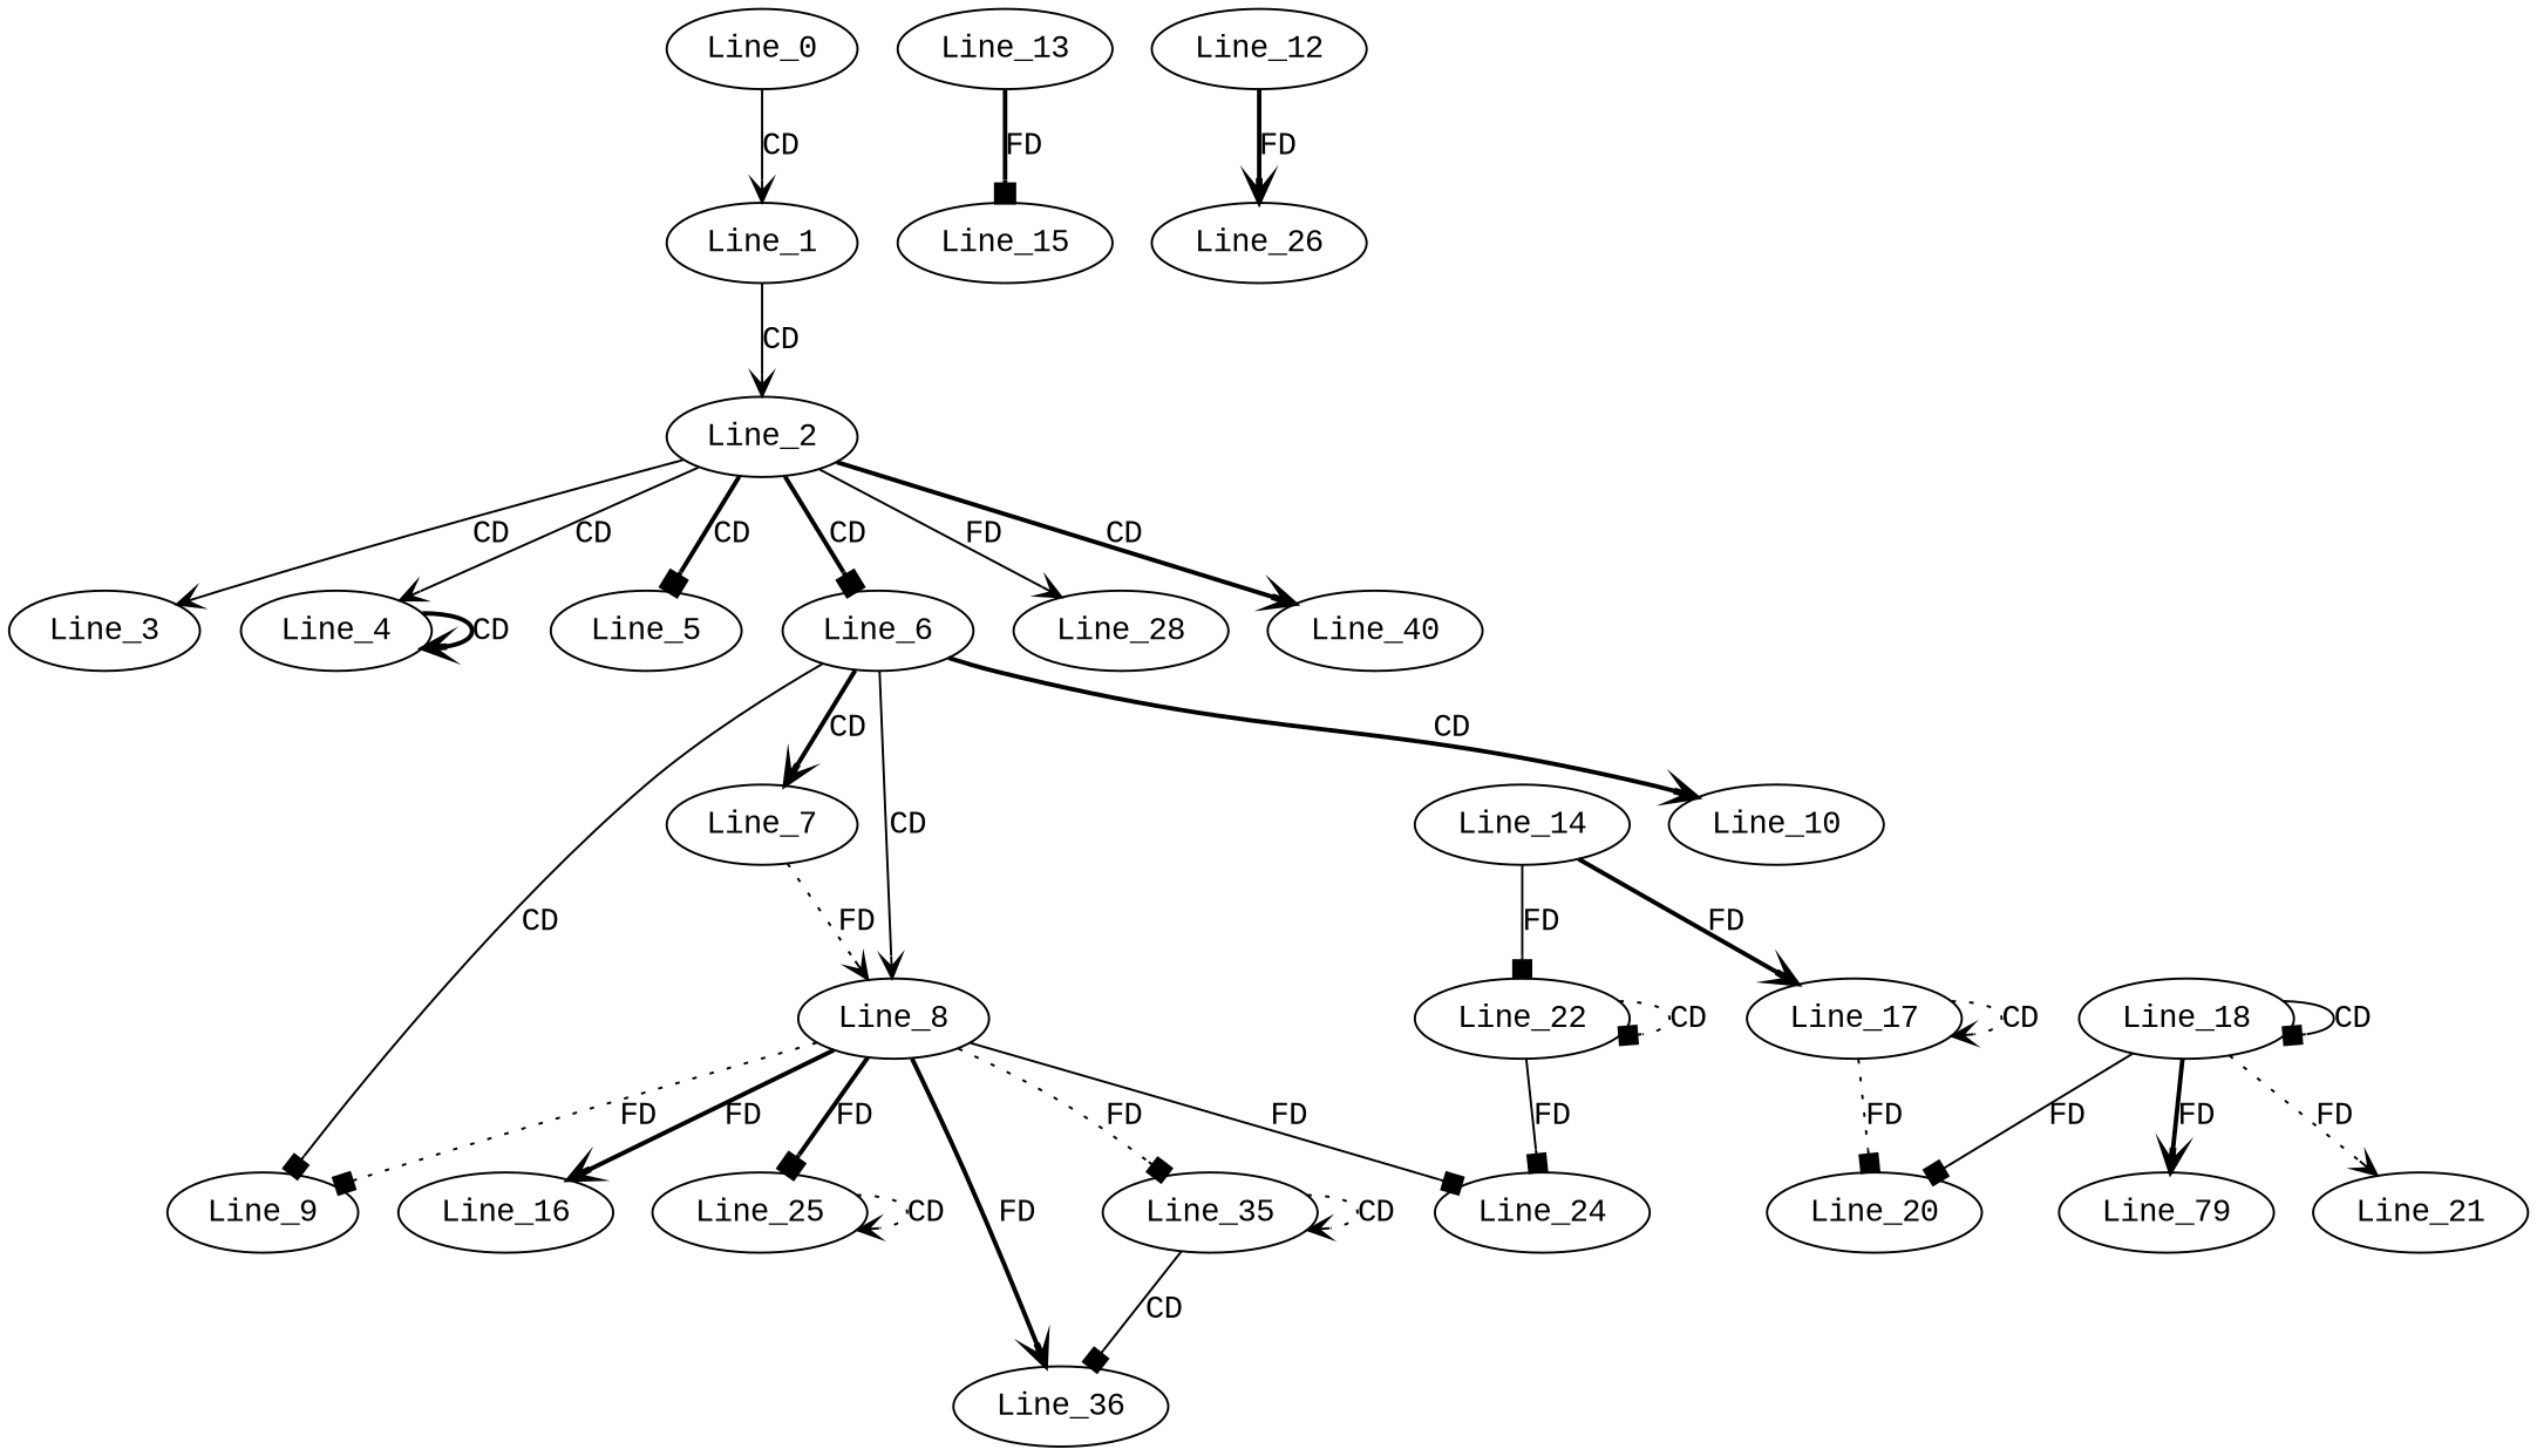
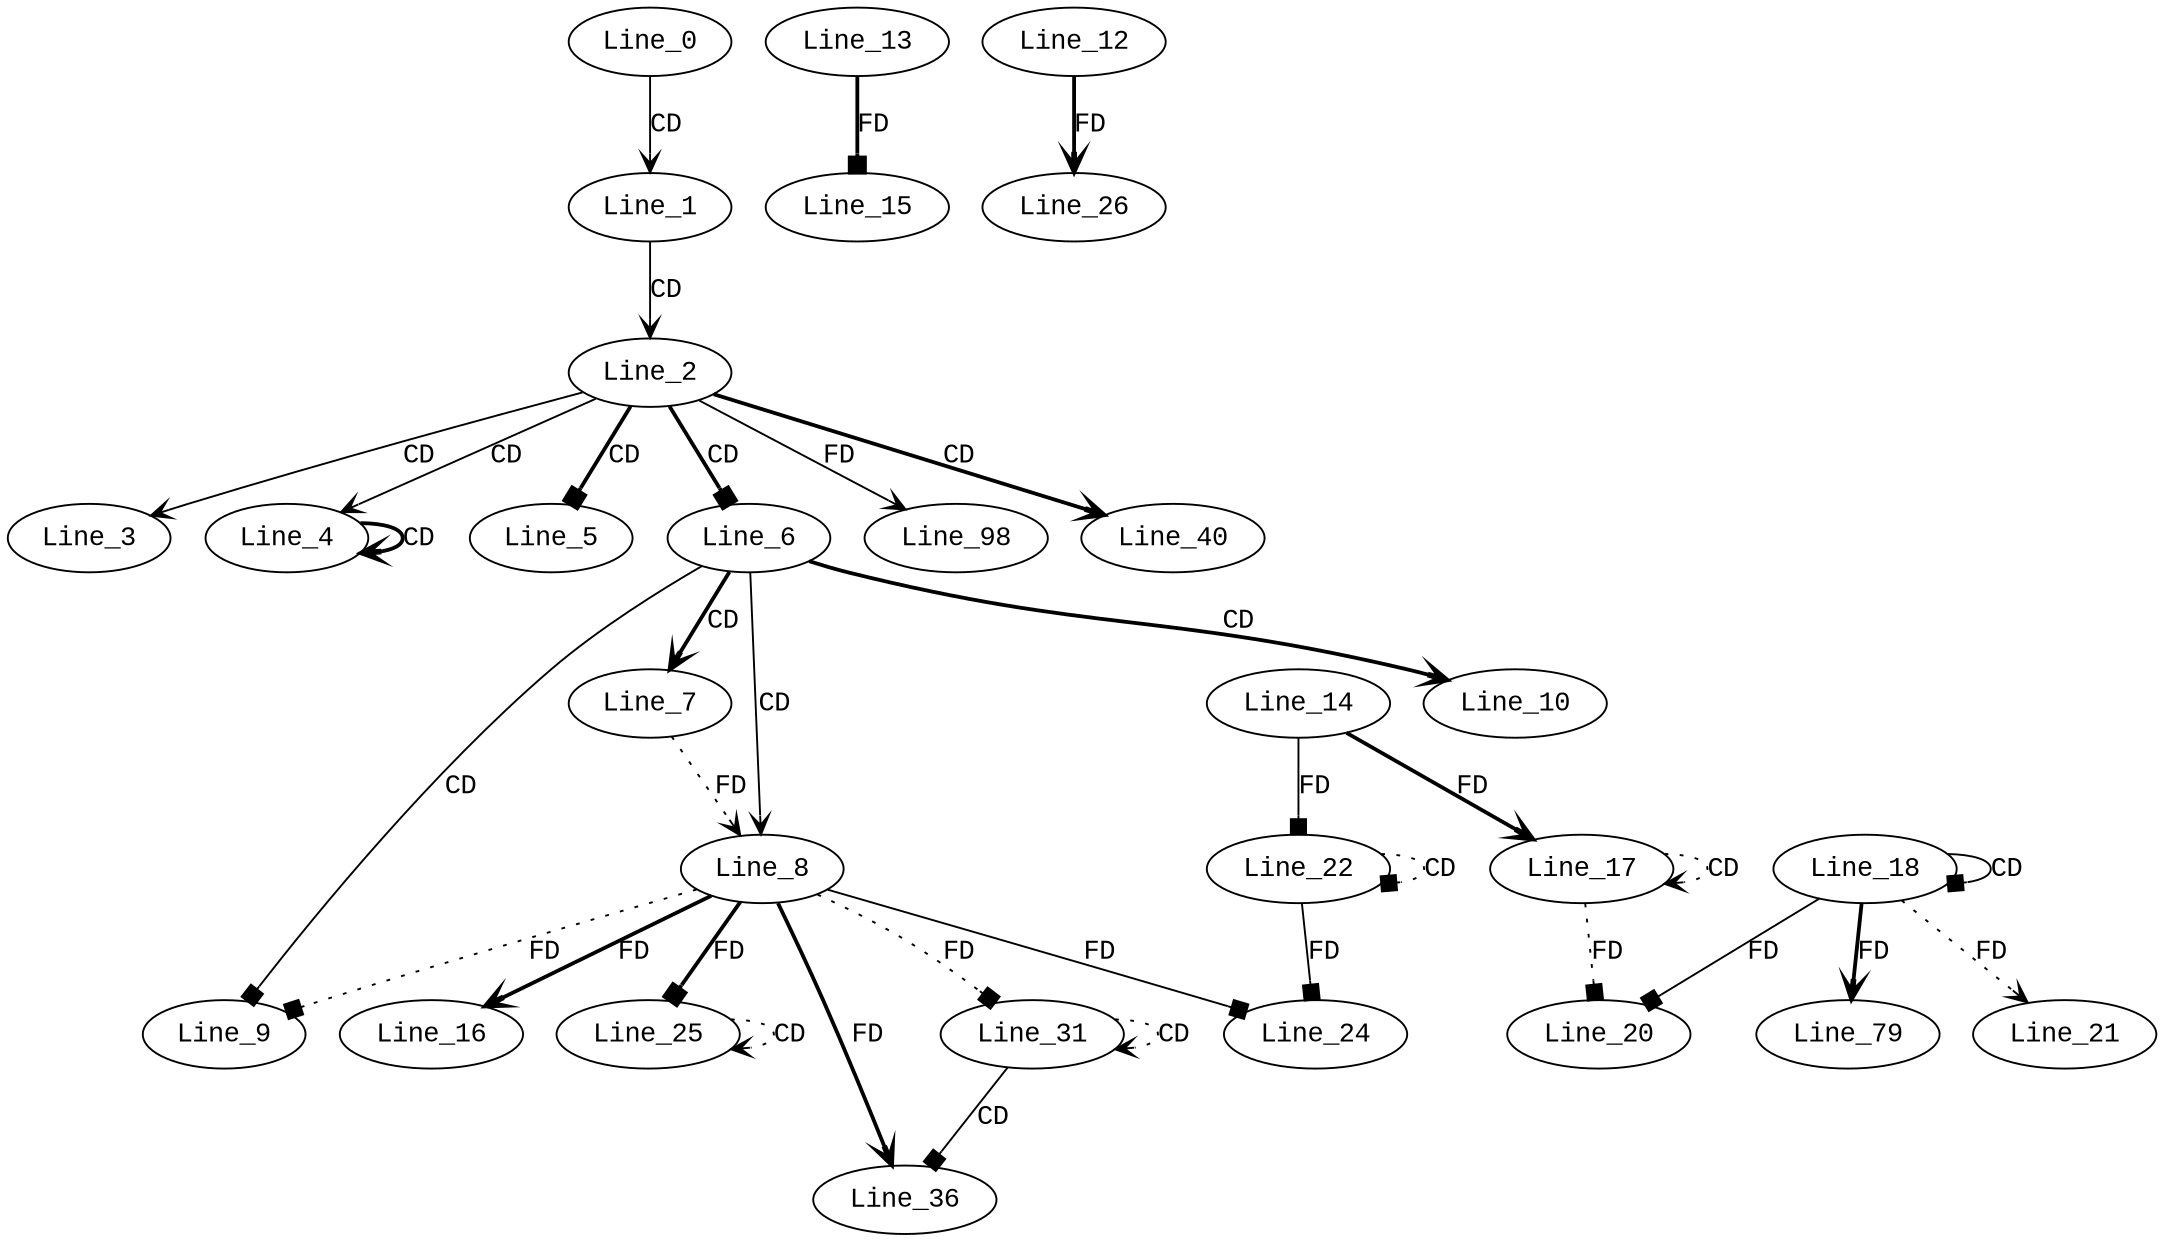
  digraph {
    fontname="Liberation Mono"
    node [fontname="Liberation Mono"]
    edge [arrowhead=vee fontname="Liberation Mono" style=solid]
    Line_0
    Line_1
    Line_2
    Line_3
    Line_4
    Line_5
    Line_6
-   Line_28
+   Line_28 [label=Line_98]
    Line_40
    Line_7
    Line_8
    Line_9
    Line_10
    Line_16
    Line_24
    Line_25
-   Line_35
+   Line_35 [label=Line_31]
    Line_36
    Line_13
    Line_15
    Line_17
    Line_20
    Line_14
    Line_22
    Line_18
    n26 [label=Line_79]
    Line_21
    Line_12
    Line_26
    Line_0 -> Line_1 [label=CD]
    Line_1 -> Line_2 [label=CD]
    Line_2 -> Line_3 [label=CD]
    Line_2 -> Line_4 [label=CD]
    Line_2 -> Line_5 [arrowhead=box label=CD style=bold]
    Line_2 -> Line_6 [arrowhead=box label=CD style=bold]
    Line_2 -> Line_28 [label=FD]
    Line_2 -> Line_40 [label=CD style=bold]
    Line_4 -> Line_4 [label=CD style=bold]
    Line_6 -> Line_7 [label=CD style=bold]
    Line_6 -> Line_8 [label=CD]
    Line_6 -> Line_9 [arrowhead=box label=CD]
    Line_6 -> Line_10 [label=CD style=bold]
    Line_7 -> Line_8 [label=FD style=dotted]
    Line_8 -> Line_9 [arrowhead=box label=FD style=dotted]
    Line_8 -> Line_16 [label=FD style=bold]
    Line_8 -> Line_24 [arrowhead=box label=FD]
    Line_8 -> Line_25 [arrowhead=box label=FD style=bold]
    Line_8 -> Line_35 [arrowhead=box label=FD style=dotted]
    Line_8 -> Line_36 [label=FD style=bold]
    Line_25 -> Line_25 [label=CD style=dotted]
    Line_35 -> Line_35 [label=CD style=dotted]
    Line_35 -> Line_36 [arrowhead=box label=CD]
    Line_13 -> Line_15 [arrowhead=box label=FD style=bold]
    Line_17 -> Line_17 [label=CD style=dotted]
    Line_17 -> Line_20 [arrowhead=box label=FD style=dotted]
    Line_14 -> Line_17 [label=FD style=bold]
    Line_14 -> Line_22 [arrowhead=box label=FD]
    Line_22 -> Line_24 [arrowhead=box label=FD]
    Line_22 -> Line_22 [arrowhead=box label=CD style=dotted]
    Line_18 -> Line_20 [arrowhead=box label=FD]
    Line_18 -> Line_18 [arrowhead=box label=CD]
    Line_18 -> n26 [label=FD style=bold]
    Line_18 -> Line_21 [label=FD style=dotted]
    Line_12 -> Line_26 [label=FD style=bold]
  }
